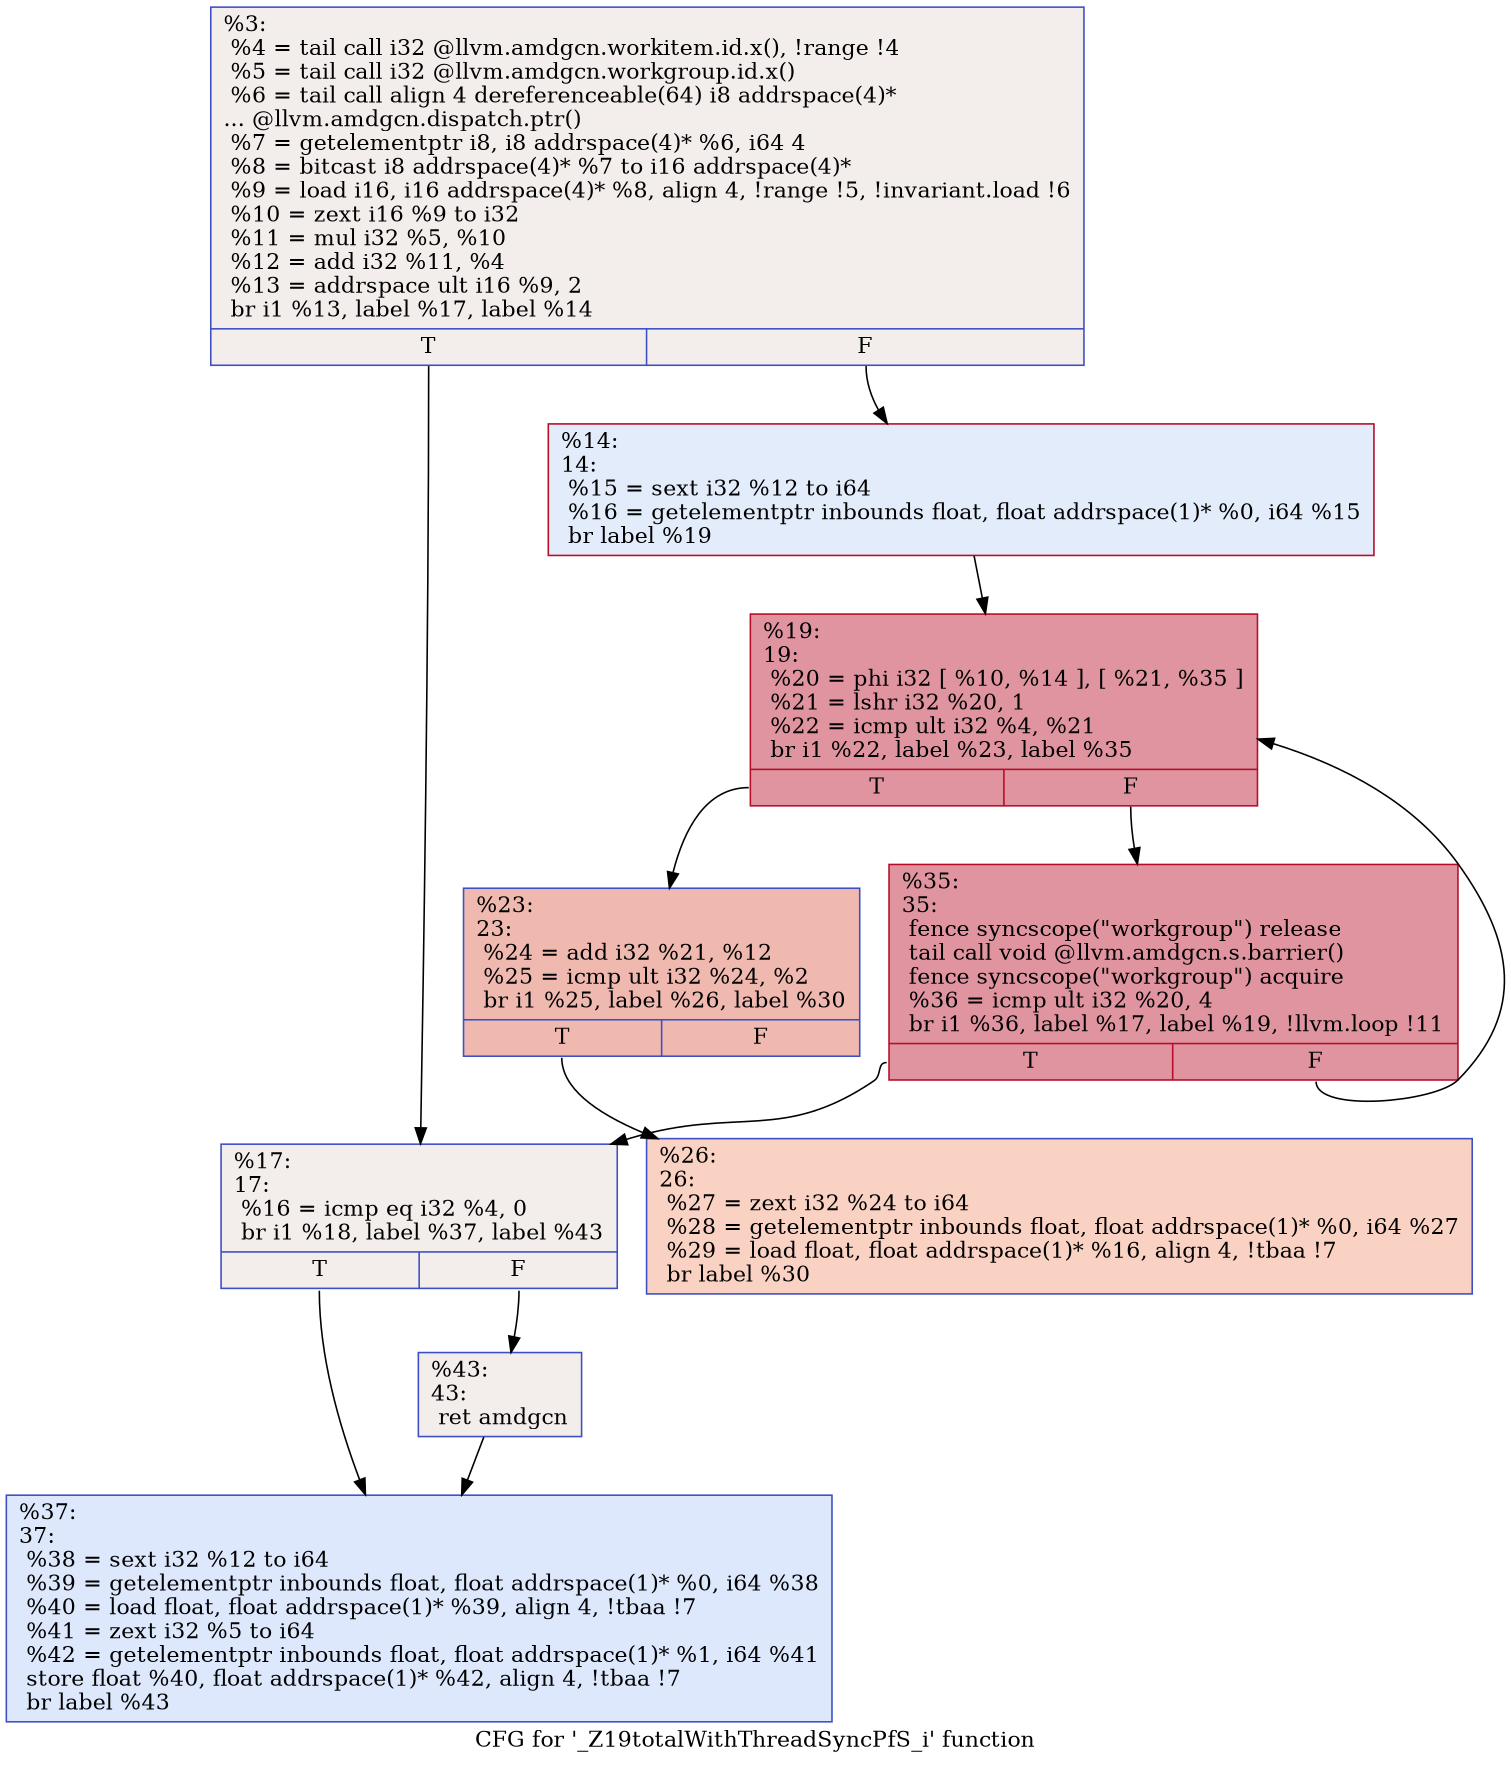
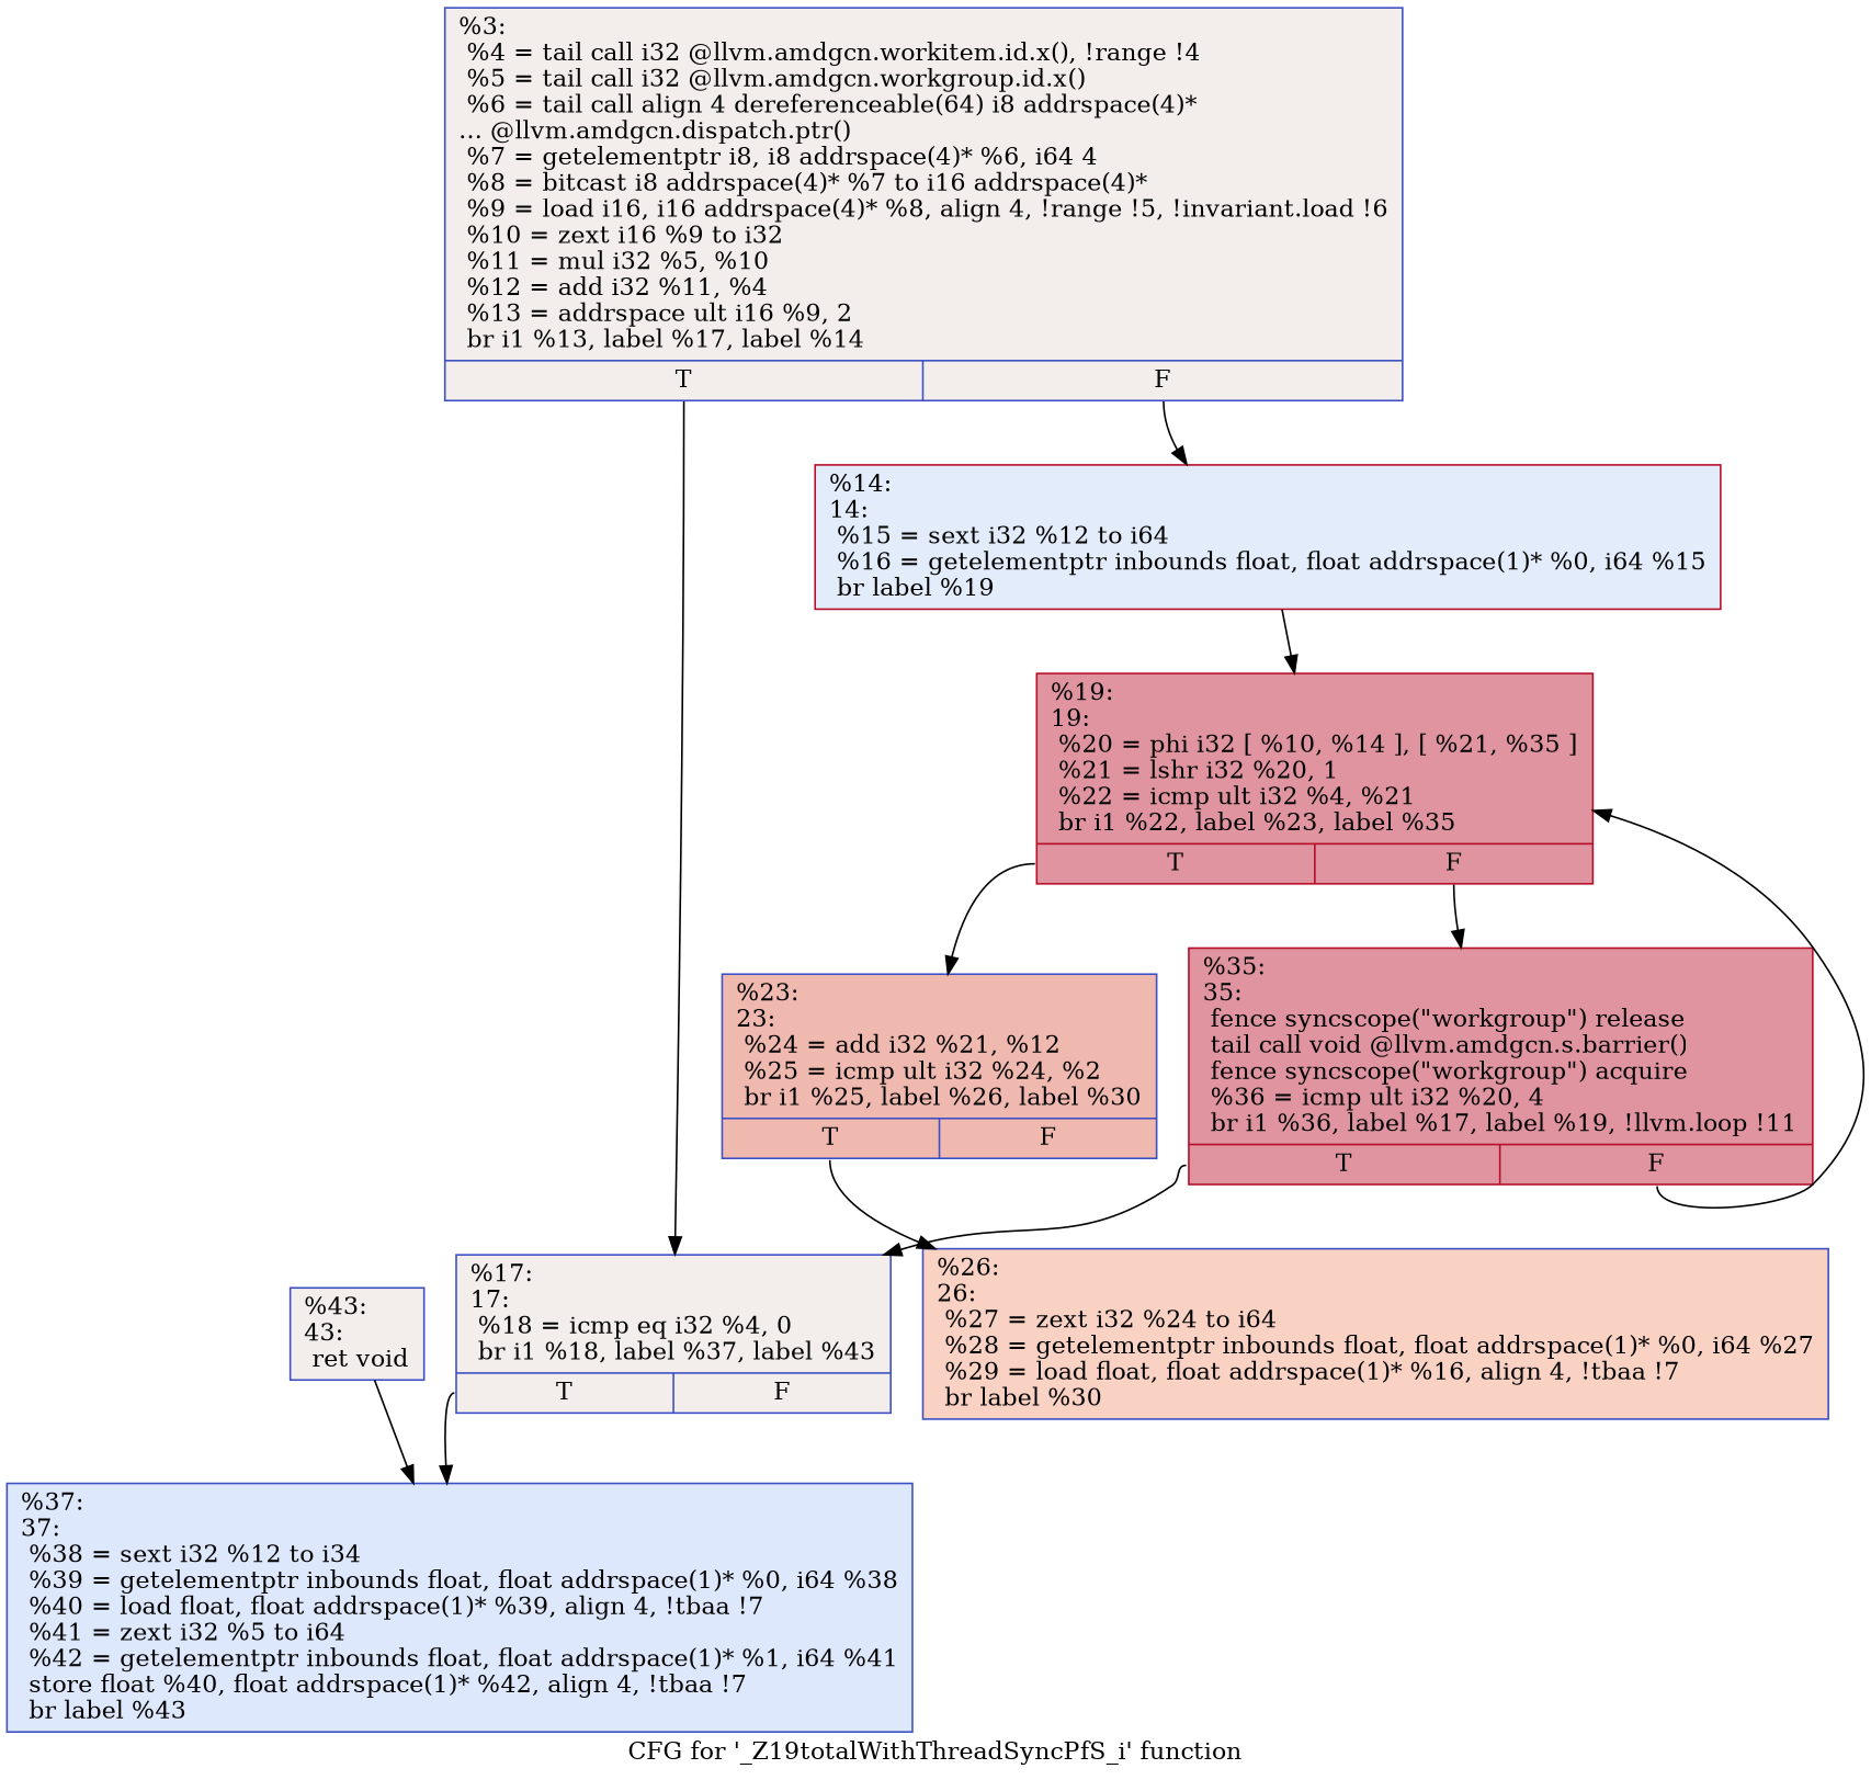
  digraph {
    label="CFG for '_Z19totalWithThreadSyncPfS_i' function"
    node [color="#3d50c3ff" fillcolor="#e3d9d370" shape=record style=filled]
    edge [tailport=s0]
    n1 [label="{%3:\l  %4 = tail call i32 @llvm.amdgcn.workitem.id.x(), !range !4\l  %5 = tail call i32 @llvm.amdgcn.workgroup.id.x()\l  %6 = tail call align 4 dereferenceable(64) i8 addrspace(4)*\l... @llvm.amdgcn.dispatch.ptr()\l  %7 = getelementptr i8, i8 addrspace(4)* %6, i64 4\l  %8 = bitcast i8 addrspace(4)* %7 to i16 addrspace(4)*\l  %9 = load i16, i16 addrspace(4)* %8, align 4, !range !5, !invariant.load !6\l  %10 = zext i16 %9 to i32\l  %11 = mul i32 %5, %10\l  %12 = add i32 %11, %4\l  %13 = addrspace ult i16 %9, 2\l  br i1 %13, label %17, label %14\l|{<s0>T|<s1>F}}"]
-   n2 [label="{%17:\l17:                                               \l  %16 = icmp eq i32 %4, 0\l  br i1 %18, label %37, label %43\l|{<s0>T|<s1>F}}"]
+   n2 [label="{%17:\l17:                                               \l  %18 = icmp eq i32 %4, 0\l  br i1 %18, label %37, label %43\l|{<s0>T|<s1>F}}"]
    n3 [color="#b70d28ff" fillcolor="#bfd3f670" label="{%14:\l14:                                               \l  %15 = sext i32 %12 to i64\l  %16 = getelementptr inbounds float, float addrspace(1)* %0, i64 %15\l  br label %19\l}"]
-   n4 [fillcolor="#b2ccfb70" label="{%37:\l37:                                               \l  %38 = sext i32 %12 to i64\l  %39 = getelementptr inbounds float, float addrspace(1)* %0, i64 %38\l  %40 = load float, float addrspace(1)* %39, align 4, !tbaa !7\l  %41 = zext i32 %5 to i64\l  %42 = getelementptr inbounds float, float addrspace(1)* %1, i64 %41\l  store float %40, float addrspace(1)* %42, align 4, !tbaa !7\l  br label %43\l}"]
-   n5 [label="{%43:\l43:                                               \l  ret amdgcn\l}"]
+   n4 [fillcolor="#b2ccfb70" label="{%37:\l37:                                               \l  %38 = sext i32 %12 to i34\l  %39 = getelementptr inbounds float, float addrspace(1)* %0, i64 %38\l  %40 = load float, float addrspace(1)* %39, align 4, !tbaa !7\l  %41 = zext i32 %5 to i64\l  %42 = getelementptr inbounds float, float addrspace(1)* %1, i64 %41\l  store float %40, float addrspace(1)* %42, align 4, !tbaa !7\l  br label %43\l}"]
+   n5 [label="{%43:\l43:                                               \l  ret void\l}"]
    n6 [color="#b70d28ff" fillcolor="#b70d2870" label="{%19:\l19:                                               \l  %20 = phi i32 [ %10, %14 ], [ %21, %35 ]\l  %21 = lshr i32 %20, 1\l  %22 = icmp ult i32 %4, %21\l  br i1 %22, label %23, label %35\l|{<s0>T|<s1>F}}"]
    n7 [fillcolor="#de614d70" label="{%23:\l23:                                               \l  %24 = add i32 %21, %12\l  %25 = icmp ult i32 %24, %2\l  br i1 %25, label %26, label %30\l|{<s0>T|<s1>F}}"]
    n8 [color="#b70d28ff" fillcolor="#b70d2870" label="{%35:\l35:                                               \l  fence syncscope(\"workgroup\") release\l  tail call void @llvm.amdgcn.s.barrier()\l  fence syncscope(\"workgroup\") acquire\l  %36 = icmp ult i32 %20, 4\l  br i1 %36, label %17, label %19, !llvm.loop !11\l|{<s0>T|<s1>F}}"]
    n9 [fillcolor="#f4987a70" label="{%26:\l26:                                               \l  %27 = zext i32 %24 to i64\l  %28 = getelementptr inbounds float, float addrspace(1)* %0, i64 %27\l  %29 = load float, float addrspace(1)* %16, align 4, !tbaa !7\l  br label %30\l}"]
    n1 -> n2
    n1 -> n3 [tailport=s1]
    n2 -> n4
-   n2 -> n5 [tailport=s1]
    n3 -> n6
    n5 -> n4
    n6 -> n7
    n6 -> n8 [tailport=s1]
    n7 -> n9
    n8 -> n2
    n8 -> n6 [tailport=s1]
  }
